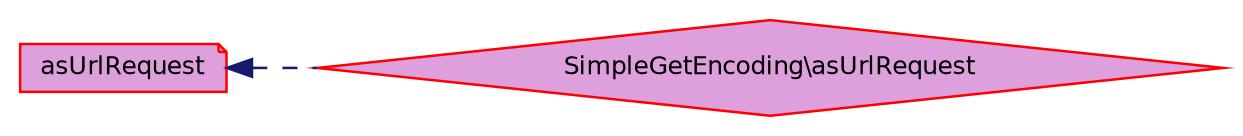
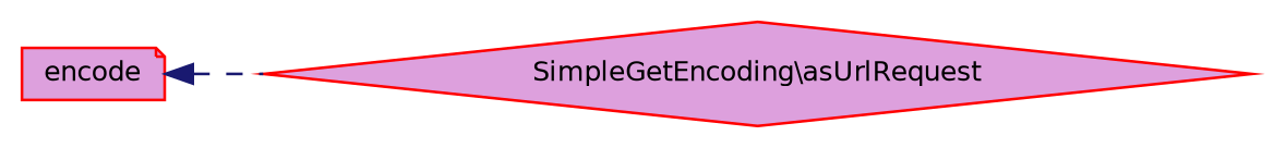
  digraph {
    rankdir=LR
    node [color=red fillcolor=plum fontname=Helvetica fontsize=10 style=filled]
-   n1 [fontcolor=black height=0.2 label=asUrlRequest shape=note width=0.4]
+   n1 [fontcolor=black height=0.2 label=encode shape=note width=0.4]
    n2 [height=0.2 label="SimpleGetEncoding\\asUrlRequest" shape=diamond width=0.4]
    n1 -> n2 [color=midnightblue dir=back fontname=Helvetica fontsize=10 labelfontname=Helvetica labelfontsize=10 style=dashed]
  }
